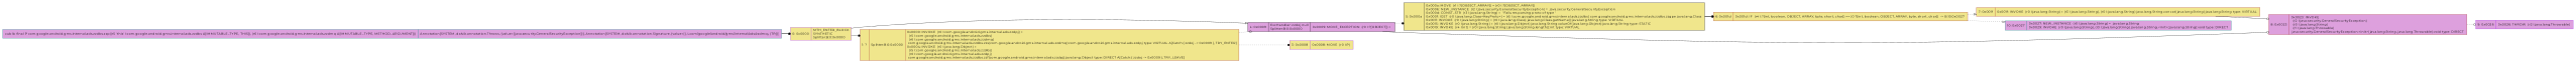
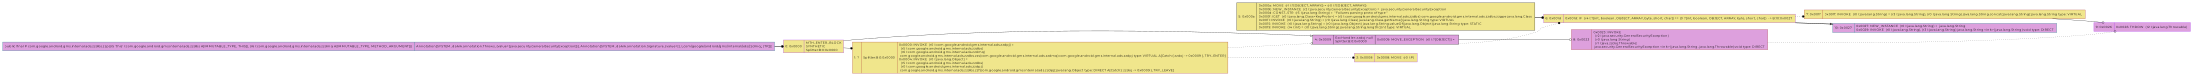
  digraph {
    fontname=Montserrat
    rankdir=LR
    node [color=purple fillcolor=khaki fontname=Montserrat shape=record style=filled]
    edge [arrowhead=dot fontname=Montserrat style=dotted]
    n1 [label="{0\:\ 0x0000|MTH_ENTER_BLOCK\lSYNTHETIC\lSplitter:B:0:0x0000\l}"]
    n2 [color=brown label="{1\:\ ?|Splitter:B:0:0x0000\l|0x0000: INVOKE  (r0 I:com.google.android.gms.internal.ads.zzdpj) = \l  (r5 I:com.google.android.gms.internal.ads.zzdbs)\l  (r6 I:com.google.android.gms.internal.ads.zzdmq)\l com.google.android.gms.internal.ads.zzdbs.zzs(com.google.android.gms.internal.ads.zzdmq):com.google.android.gms.internal.ads.zzdpj type: VIRTUAL A[Catch:\{ zzdoj \-\> 0x0009 \}, TRY_ENTER]\l0x0004: INVOKE  (r0 I:java.lang.Object) = \l  (r5 I:com.google.android.gms.internal.ads.zzdbs)\l  (r0 I:com.google.android.gms.internal.ads.zzdpj)\l com.google.android.gms.internal.ads.zzdbs.zzf(com.google.android.gms.internal.ads.zzdpj):java.lang.Object type: DIRECT A[Catch:\{ zzdoj \-\> 0x0009 \}, TRY_LEAVE]\l}"]
    n3 [color=black fillcolor=plum label="{4\:\ 0x0009|ExcHandler: zzdoj null\lSplitter:B:0:0x0000\l|0x0009: MOVE_EXCEPTION  (r0 I:?[OBJECT]) =  \l}"]
    n4 [label="{3\:\ 0x0008|0x0008: MOVE  (r0 I:P) \l}"]
    n5 [color=black label="{5\:\ 0x000a|0x000a: MOVE  (r1 I:?[OBJECT, ARRAY]) = (r0 I:?[OBJECT, ARRAY]) \l0x000b: NEW_INSTANCE  (r2 I:java.security.GeneralSecurityException) =  java.security.GeneralSecurityException \l0x000d: CONST_STR  (r3 I:java.lang.String) =  \"Failures parsing proto of type \" \l0x000f: IGET  (r0 I:java.lang.Class\<KeyProto\>) = (r5 I:com.google.android.gms.internal.ads.zzdbs) com.google.android.gms.internal.ads.zzdbs.zzgpe java.lang.Class \l0x0011: INVOKE  (r0 I:java.lang.String) = (r0 I:java.lang.Class) java.lang.Class.getName():java.lang.String type: VIRTUAL \l0x0015: INVOKE  (r0 I:java.lang.String) = (r0 I:java.lang.Object) java.lang.String.valueOf(java.lang.Object):java.lang.String type: STATIC \l0x0019: INVOKE  (r4 I:int) = (r0 I:java.lang.String) java.lang.String.length():int type: VIRTUAL \l}"]
-   n6 [color=brown fillcolor=plum label="{8\:\ 0x0023|0x0023: INVOKE  \l  (r2 I:java.security.GeneralSecurityException)\l  (r0 I:java.lang.String)\l  (r1 I:java.lang.Throwable)\l java.security.GeneralSecurityException.\<init\>(java.lang.String, java.lang.Throwable):void type: DIRECT \l}"]
-   n7 [color=brown label="{6\:\ 0x001d|0x001d: IF  (r4 I:?[int, boolean, OBJECT, ARRAY, byte, short, char]) == (0 ?[int, boolean, OBJECT, ARRAY, byte, short, char])  \-\> B:10:0x0027 \l}"]
+   n6 [color=brown fillcolor=plum label="{8\:\ 0x0023|0x0023: INVOKE  \l  (r2 I:java.security.GeneralSecurityException)\l  (r0 I:java.lang.String)\l  (r1 I:java.zzdoj.Throwable)\l java.security.GeneralSecurityException.\<init\>(java.lang.String, java.lang.Throwable):void type: DIRECT \l}"]
+   n7 [label="{6\:\ 0x001d|0x001d: IF  (r4 I:?[int, boolean, OBJECT, ARRAY, byte, short, char]) == (0 ?[int, boolean, OBJECT, ARRAY, byte, short, char])  \-\> B:10:0x0027 \l}"]
    n8 [color=brown label="{7\:\ 0x001f|0x001f: INVOKE  (r0 I:java.lang.String) = (r3 I:java.lang.String), (r0 I:java.lang.String) java.lang.String.concat(java.lang.String):java.lang.String type: VIRTUAL \l}"]
    n9 [color=teal fillcolor=plum label="{10\:\ 0x0027|0x0027: NEW_INSTANCE  (r0 I:java.lang.String) =  java.lang.String \l0x0029: INVOKE  (r0 I:java.lang.String), (r3 I:java.lang.String) java.lang.String.\<init\>(java.lang.String):void type: DIRECT \l}"]
    n10 [fillcolor=plum label="{9\:\ 0x0026|0x0026: THROW  (r2 I:java.lang.Throwable) \l}"]
    n11 [color=teal fillcolor=plum label="{public final P com.google.android.gms.internal.ads.zzdbs.zzp((r5 'this' I:com.google.android.gms.internal.ads.zzdbs A[IMMUTABLE_TYPE, THIS]), (r6 I:com.google.android.gms.internal.ads.zzdmq A[IMMUTABLE_TYPE, METHOD_ARGUMENT]))  | Annotation[SYSTEM, dalvik.annotation.Throws, \{value=[java.security.GeneralSecurityException]\}], Annotation[SYSTEM, dalvik.annotation.Signature, \{value=[(, Lcom\/google\/android\/gms\/internal\/ads\/zzdmq;, )TP;]\}]\l}"]
    n1 -> n2 [style=solid]
    n1 -> n3 [arrowhead=onormal style=solid]
    n2 -> n3 [arrowhead=odot]
    n2 -> n4
-   n3 -> n5
+   n3 -> n7
    n3 -> n6 [arrowhead=odot style=solid]
    n5 -> n7 [style=bold]
    n6 -> n10 [arrowhead=odot]
-   n7 -> n8 [arrowhead=onormal]
-   n7 -> n9 [arrowhead=onormal]
-   n8 -> n6 [arrowhead=odot style=solid]
+   n7 -> n8
+   n7 -> n9 [arrowhead=onormal style=bold]
+   n8 -> n10 [arrowhead=odot style=solid]
    n11 -> n1 [style=bold]
  }
